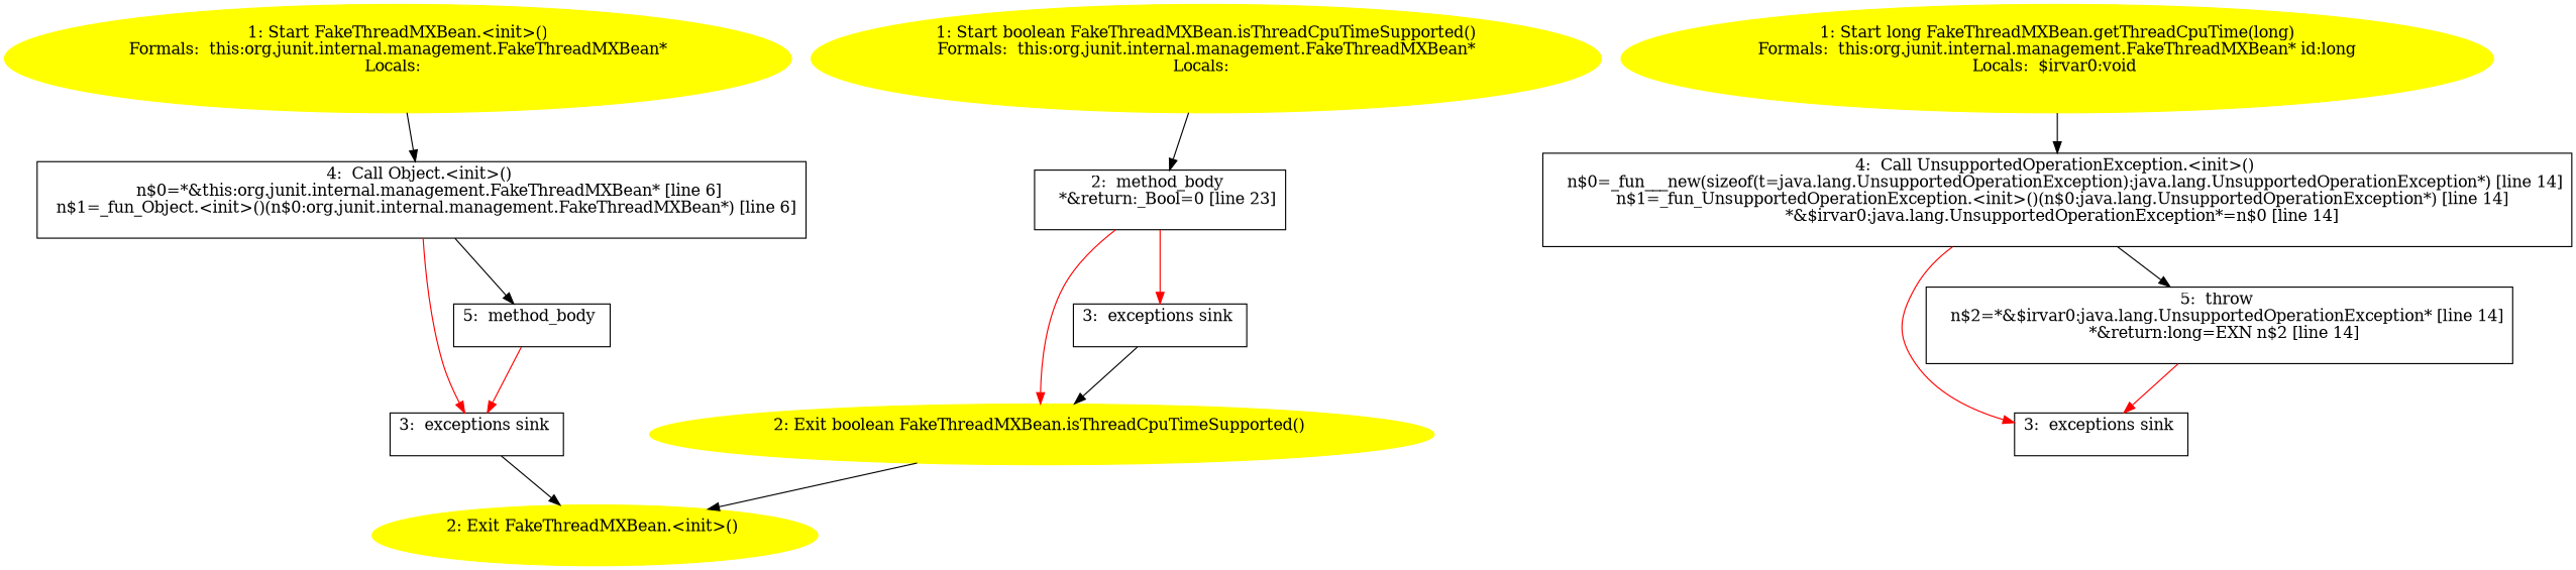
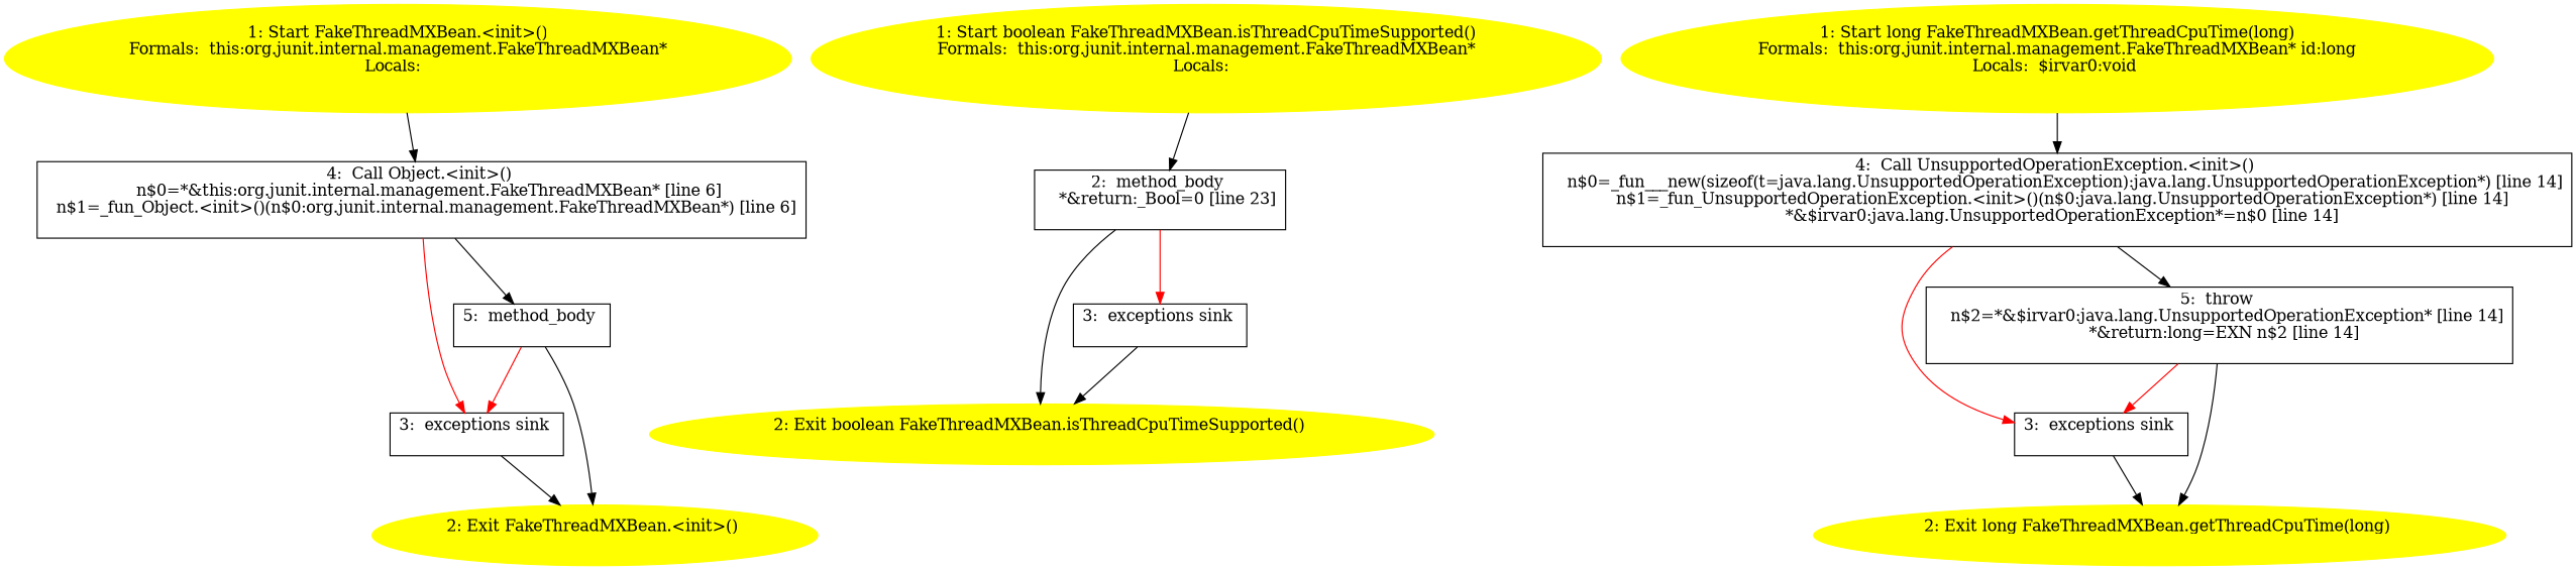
  digraph {
    node [shape=box]
    n1 [color=yellow label="1: Start FakeThreadMXBean.<init>()\nFormals:  this:org.junit.internal.management.FakeThreadMXBean*\nLocals:  \n  " style=filled shape=""]
    n2 [label="4:  Call Object.<init>() \n   n$0=*&this:org.junit.internal.management.FakeThreadMXBean* [line 6]\n  n$1=_fun_Object.<init>()(n$0:org.junit.internal.management.FakeThreadMXBean*) [line 6]\n "]
    n3 [label="3:  exceptions sink \n  "]
    n4 [label="5:  method_body \n  "]
    n5 [color=yellow label="2: Exit FakeThreadMXBean.<init>() \n  " style=filled shape=""]
    n6 [color=yellow label="1: Start long FakeThreadMXBean.getThreadCpuTime(long)\nFormals:  this:org.junit.internal.management.FakeThreadMXBean* id:long\nLocals:  $irvar0:void \n  " style=filled shape=""]
    n7 [label="4:  Call UnsupportedOperationException.<init>() \n   n$0=_fun___new(sizeof(t=java.lang.UnsupportedOperationException):java.lang.UnsupportedOperationException*) [line 14]\n  n$1=_fun_UnsupportedOperationException.<init>()(n$0:java.lang.UnsupportedOperationException*) [line 14]\n  *&$irvar0:java.lang.UnsupportedOperationException*=n$0 [line 14]\n "]
    n8 [label="3:  exceptions sink \n  "]
    n9 [label="5:  throw \n   n$2=*&$irvar0:java.lang.UnsupportedOperationException* [line 14]\n  *&return:long=EXN n$2 [line 14]\n "]
+   n10 [color=yellow label="2: Exit long FakeThreadMXBean.getThreadCpuTime(long) \n  " style=filled shape=""]
    n11 [color=yellow label="1: Start boolean FakeThreadMXBean.isThreadCpuTimeSupported()\nFormals:  this:org.junit.internal.management.FakeThreadMXBean*\nLocals:  \n  " style=filled shape=""]
    n12 [label="2:  method_body \n   *&return:_Bool=0 [line 23]\n "]
    n13 [color=yellow label="2: Exit boolean FakeThreadMXBean.isThreadCpuTimeSupported() \n  " style=filled shape=""]
    n14 [label="3:  exceptions sink \n  "]
    n1 -> n2
    n2 -> n3 [color=red]
    n2 -> n4
    n3 -> n5
    n4 -> n3 [color=red]
-   n13 -> n5
+   n4 -> n5
    n6 -> n7
    n7 -> n8 [color=red]
    n7 -> n9
+   n8 -> n10
    n9 -> n8 [color=red]
+   n9 -> n10
    n11 -> n12
-   n12 -> n13 [color=red]
+   n12 -> n13
    n12 -> n14 [color=red]
    n14 -> n13
  }
